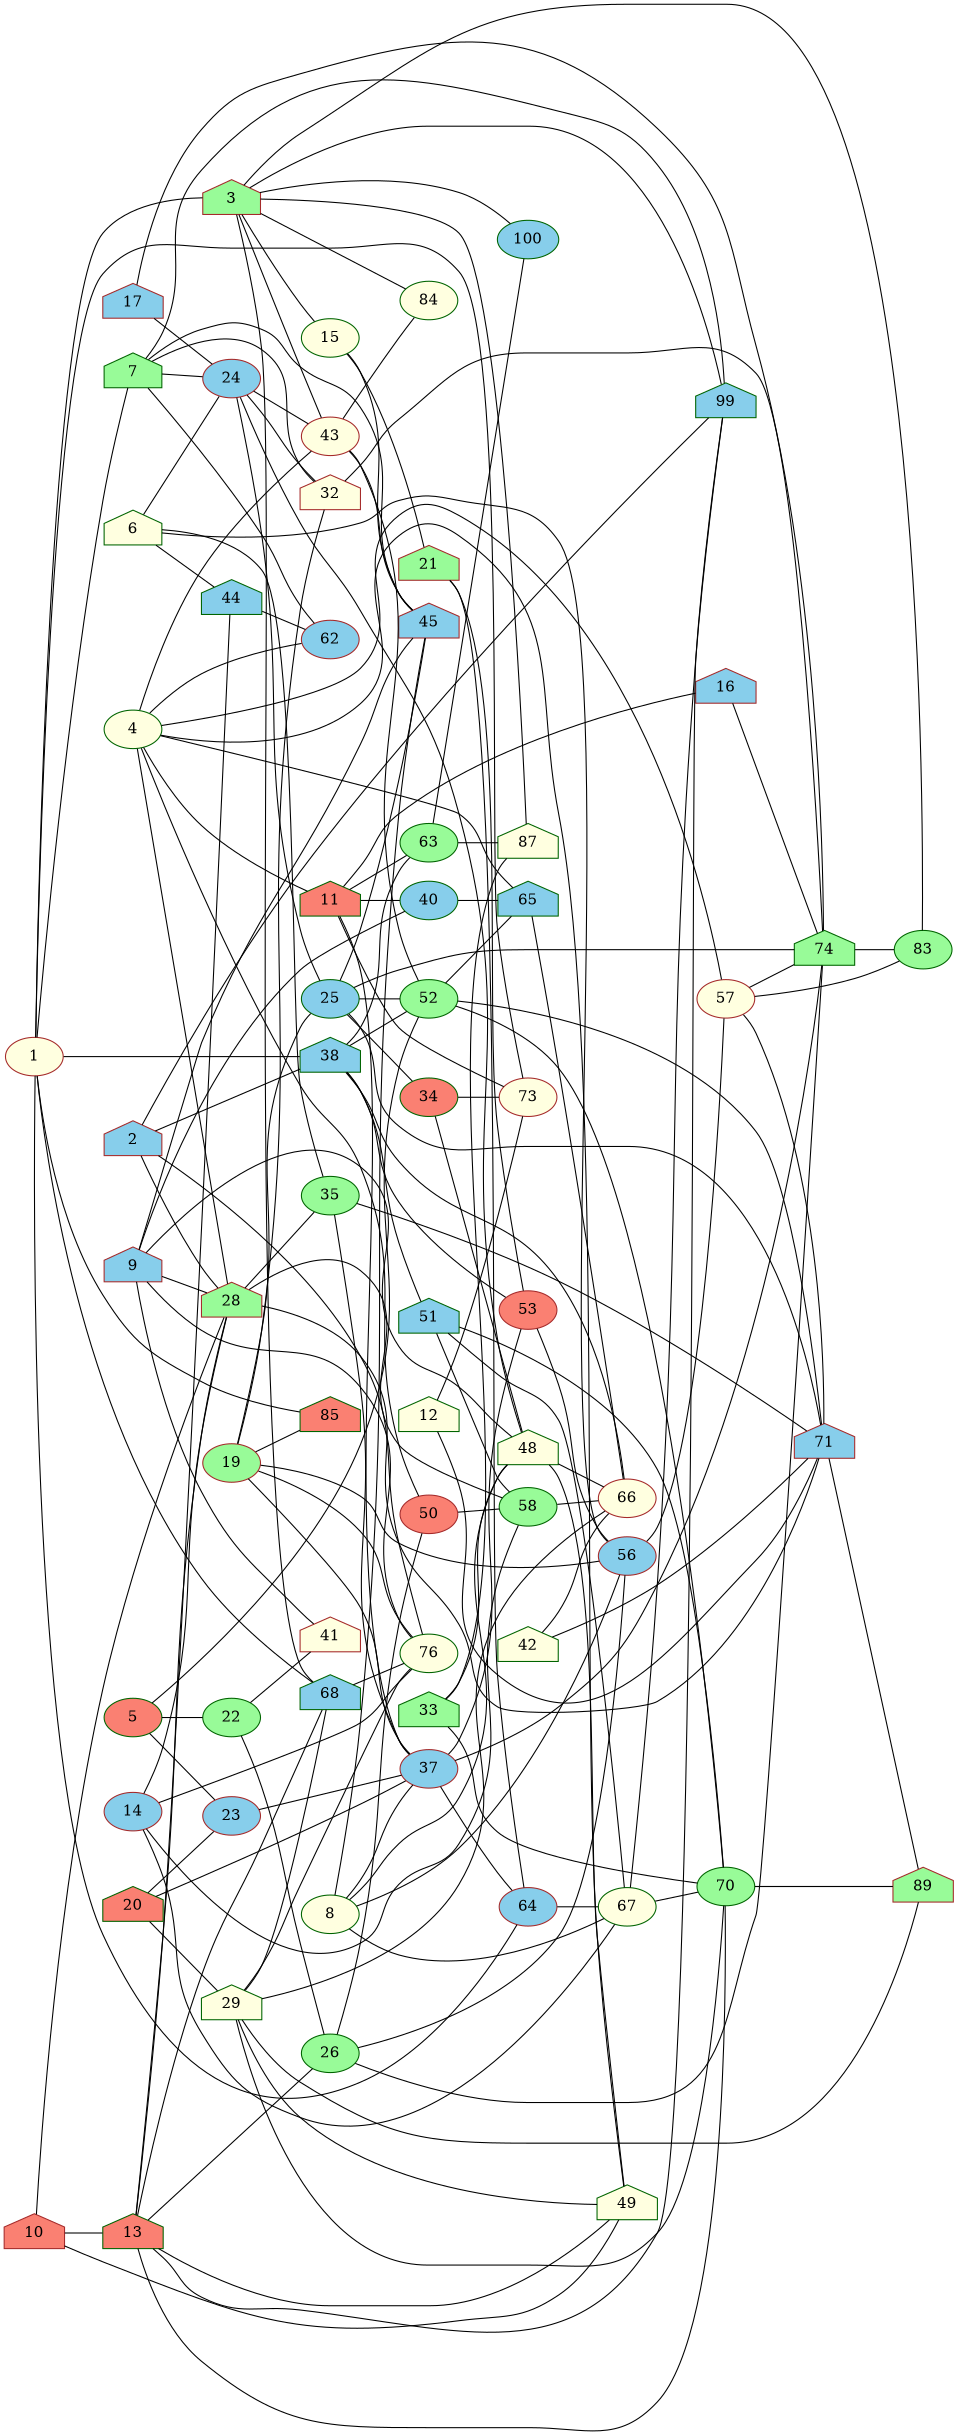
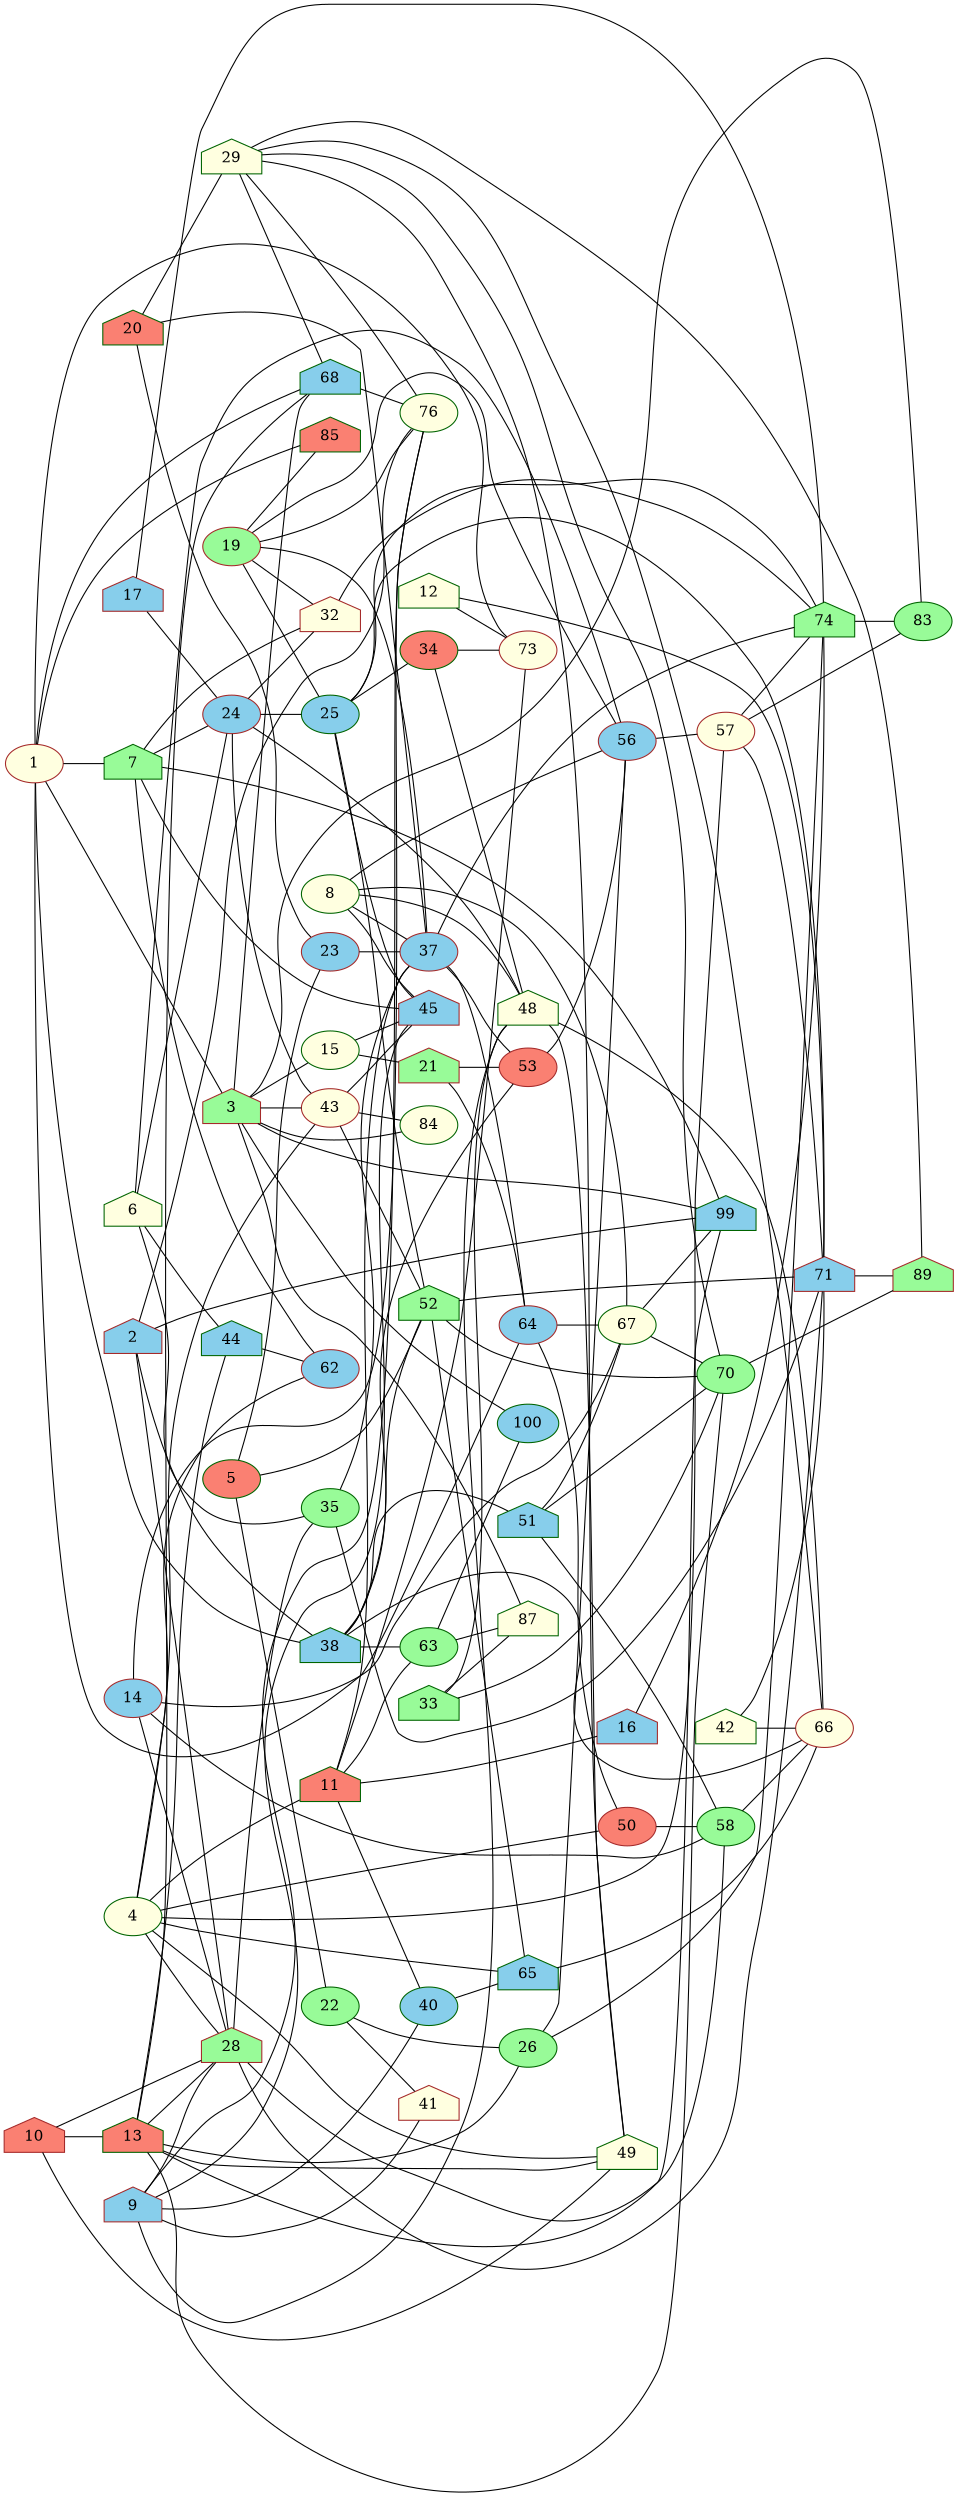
  graph {
    rankdir=LR
    node [color=darkgreen fillcolor=skyblue shape=ellipse style=filled]
    1 [color=brown fillcolor=lightyellow super="+30"]
    3 [color=brown fillcolor=palegreen shape=house super="+91"]
    7 [fillcolor=palegreen shape=house super="+79"]
    38 [shape=house super="+55"]
    64 [color=brown]
    68 [shape=house]
    73 [color=brown fillcolor=lightyellow super="+94"]
    85 [fillcolor=salmon shape=house]
    99 [shape=house]
    15 [fillcolor=lightyellow]
    43 [color=brown fillcolor=lightyellow super="+47"]
    83 [fillcolor=palegreen]
    84 [fillcolor=lightyellow]
    87 [fillcolor=lightyellow shape=house]
    100
    62 [color=brown]
    24 [color=brown super="+80"]
    32 [color=brown fillcolor=lightyellow shape=house]
    45 [color=brown shape=house super="+46"]
-   52 [fillcolor=palegreen super="+69"]
+   52 [fillcolor=palegreen shape=house super="+69"]
    63 [fillcolor=palegreen]
    53 [color=brown fillcolor=salmon]
    66 [color=brown fillcolor=lightyellow super="+90"]
    51 [shape=house]
    67 [fillcolor=lightyellow super="+88"]
    76 [fillcolor=lightyellow]
    2 [color=brown shape=house super="+18"]
    28 [color=brown fillcolor=palegreen shape=house super="+78"]
    35 [fillcolor=palegreen super="+92"]
    71 [color=brown shape=house super="+82"]
    58 [fillcolor=palegreen super="+86"]
    21 [color=brown fillcolor=palegreen shape=house]
    4 [fillcolor=lightyellow super="+31"]
    11 [fillcolor=salmon shape=house super="+39"]
    49 [fillcolor=lightyellow shape=house super="+98"]
    50 [color=brown fillcolor=salmon]
    57 [color=brown fillcolor=lightyellow]
    65 [shape=house]
    37 [color=brown super="+54"]
    40
    16 [color=brown shape=house]
    74 [fillcolor=palegreen shape=house super="+93"]
    22 [fillcolor=palegreen super="+77"]
    41 [color=brown fillcolor=lightyellow shape=house]
    26 [fillcolor=palegreen super="+61"]
    5 [fillcolor=salmon]
    23 [color=brown]
    70 [fillcolor=palegreen super="+81"]
    48 [fillcolor=lightyellow shape=house super="+96"]
    25 [super="+59"]
    6 [fillcolor=lightyellow shape=house]
    44 [shape=house]
    56 [color=brown super="+60"]
    8 [fillcolor=lightyellow super="+36"]
    9 [color=brown shape=house super="+97"]
    13 [fillcolor=salmon shape=house super="+72"]
    10 [color=brown fillcolor=salmon shape=house]
    29 [fillcolor=lightyellow shape=house super="+95"]
    89 [color=brown fillcolor=palegreen shape=house]
    12 [fillcolor=lightyellow shape=house]
    14 [color=brown super="+27"]
    17 [color=brown shape=house]
    19 [color=brown fillcolor=palegreen super="+75"]
    34 [fillcolor=salmon]
    20 [fillcolor=salmon shape=house]
    33 [fillcolor=palegreen shape=house]
    42 [fillcolor=lightyellow shape=house]
    1 -- 3
    1 -- 7
    1 -- 38
    1 -- 64
    1 -- 68
    1 -- 73
    1 -- 85
    3 -- 68
    3 -- 99
    3 -- 15
    3 -- 43
    3 -- 83
    3 -- 84
    3 -- 87
    3 -- 100
    7 -- 99
    7 -- 62
    7 -- 24
    7 -- 32
    7 -- 45
    38 -- 52
    38 -- 63
    38 -- 53
    38 -- 66
    38 -- 51
    64 -- 67
    68 -- 76
    15 -- 45
    15 -- 21
    43 -- 84
    43 -- 45
    43 -- 52
    24 -- 43
    24 -- 32
    24 -- 48
    24 -- 25
    32 -- 74
    52 -- 71
    52 -- 65
    52 -- 70
    63 -- 87
    63 -- 100
    53 -- 56
    51 -- 67 [weight=2]
    51 -- 58
    51 -- 70
    67 -- 99
    67 -- 70
    2 -- 38
    2 -- 99
    2 -- 76
    2 -- 28
    28 -- 35
    28 -- 71
    28 -- 58
    35 -- 71
    35 -- 37
    71 -- 89
    58 -- 66
    21 -- 64
    21 -- 53
    4 -- 43
    4 -- 62
    4 -- 28
    4 -- 11
    4 -- 49 [weight=2]
    4 -- 50
    4 -- 57
    4 -- 65
    11 -- 73
    11 -- 63
    11 -- 37
    11 -- 40
    11 -- 16
    50 -- 58
    57 -- 83
    57 -- 71
    57 -- 74
    65 -- 66
    37 -- 64
    37 -- 53
    37 -- 74
    40 -- 65
    16 -- 74
    74 -- 83
    22 -- 41
    22 -- 26 [weight=2]
-   26 -- 50
+   64 -- 50
    26 -- 74 [weight=2]
    26 -- 56
    5 -- 52
    5 -- 22
    5 -- 23
    23 -- 37
    70 -- 89
    48 -- 66
    48 -- 49
    25 -- 45
    25 -- 52
    25 -- 71
    25 -- 74
    25 -- 34
    6 -- 24
    6 -- 35
    6 -- 44
    6 -- 56
    44 -- 62
    56 -- 57
    8 -- 45
    8 -- 67
    8 -- 37
    8 -- 48
    8 -- 56
    9 -- 45
    9 -- 76
    9 -- 28
    9 -- 40
    9 -- 41
    9 -- 48
    13 -- 68
    13 -- 99
    13 -- 28
    13 -- 49
    13 -- 26
    13 -- 70
    13 -- 44
    10 -- 28
    10 -- 49
    10 -- 13
    29 -- 68
    29 -- 66
    29 -- 76
    29 -- 49
    29 -- 70
    29 -- 89
    12 -- 73
    12 -- 71
    14 -- 67
    14 -- 76
    14 -- 28
    14 -- 58
    17 -- 24
    17 -- 74
    19 -- 85
    19 -- 32
    19 -- 76
    19 -- 37
    19 -- 25
    19 -- 56
    34 -- 73
    34 -- 48
    20 -- 37
    20 -- 23
    20 -- 29
    33 -- 87
    33 -- 70
    33 -- 48
    42 -- 66 [weight=2]
    42 -- 71
  }
